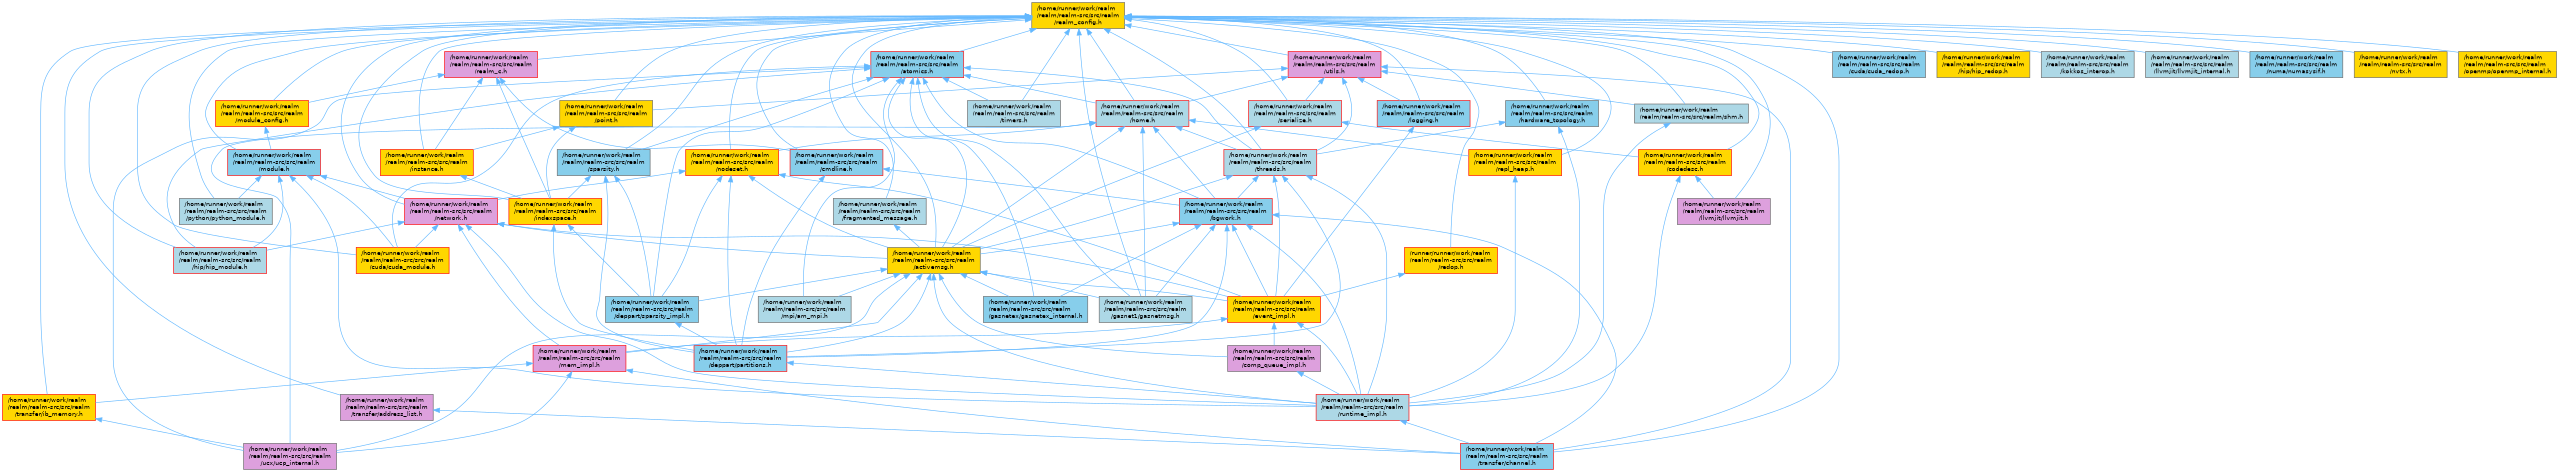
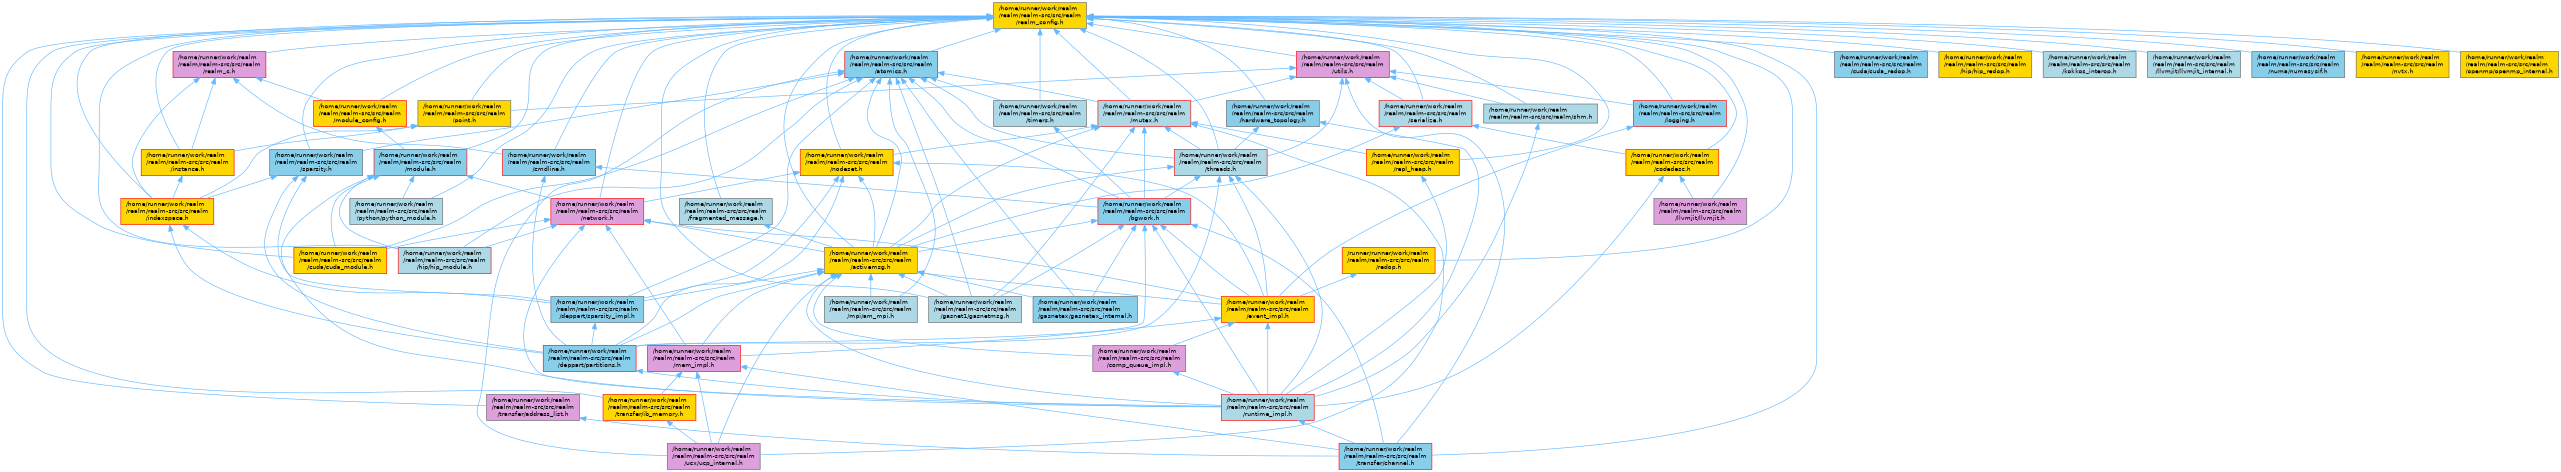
  digraph {
    node [color=red fillcolor=gold fontname=Helvetica fontsize=10 shape=box style=filled]
    edge [color=steelblue1 dir=back fontname=Helvetica fontsize=10 labelfontname=Helvetica labelfontsize=10 style=solid]
    n1 [color=gray40 fontcolor=black height=0.2 label="/home/runner/work/realm\l/realm/realm-src/src/realm\l/realm_config.h" width=0.4]
    n2 [color=grey40 height=0.2 label="/home/runner/work/realm\l/realm/realm-src/src/realm\l/activemsg.h" width=0.4]
    n3 [fillcolor=skyblue height=0.2 label="/home/runner/work/realm\l/realm/realm-src/src/realm\l/transfer/channel.h" width=0.4]
    n4 [height=0.2 label="/home/runner/work/realm\l/realm/realm-src/src/realm\l/transfer/ib_memory.h" width=0.4]
    n5 [color=grey40 fillcolor=lightblue height=0.2 label="/home/runner/work/realm\l/realm/realm-src/src/realm\l/gasnet1/gasnetmsg.h" width=0.4]
    n6 [fillcolor=skyblue height=0.2 label="/home/runner/work/realm\l/realm/realm-src/src/realm\l/atomics.h" width=0.4]
    n7 [height=0.2 label="/home/runner/work/realm\l/realm/realm-src/src/realm\l/cuda/cuda_module.h" width=0.4]
    n8 [fillcolor=lightblue height=0.2 label="/home/runner/work/realm\l/realm/realm-src/src/realm\l/hip/hip_module.h" width=0.4]
-   n9 [fillcolor=lightblue height=0.2 label="/home/runner/work/realm\l/realm/realm-src/src/realm\l/home.h" width=0.4]
+   n9 [fillcolor=lightblue height=0.2 label="/home/runner/work/realm\l/realm/realm-src/src/realm\l/mutex.h" width=0.4]
    n10 [height=0.2 label="/home/runner/work/realm\l/realm/realm-src/src/realm\l/nodeset.h" width=0.4]
    n11 [fillcolor=plum height=0.2 label="/home/runner/work/realm\l/realm/realm-src/src/realm\l/network.h" width=0.4]
    n12 [height=0.2 label="/home/runner/work/realm\l/realm/realm-src/src/realm\l/repl_heap.h" width=0.4]
    n13 [fillcolor=lightblue height=0.2 label="/home/runner/work/realm\l/realm/realm-src/src/realm\l/threads.h" width=0.4]
    n14 [color=grey40 fillcolor=skyblue height=0.2 label="/home/runner/work/realm\l/realm/realm-src/src/realm\l/sparsity.h" width=0.4]
    n15 [height=0.2 label="/home/runner/work/realm\l/realm/realm-src/src/realm\l/indexspace.h" width=0.4]
    n16 [color=grey40 fillcolor=lightblue height=0.2 label="/home/runner/work/realm\l/realm/realm-src/src/realm\l/timers.h" width=0.4]
    n17 [fillcolor=skyblue height=0.2 label="/home/runner/work/realm\l/realm/realm-src/src/realm\l/cmdline.h" width=0.4]
    n18 [height=0.2 label="/home/runner/work/realm\l/realm/realm-src/src/realm\l/codedesc.h" width=0.4]
    n19 [color=grey40 fillcolor=plum height=0.2 label="/home/runner/work/realm\l/realm/realm-src/src/realm\l/llvmjit/llvmjit.h" width=0.4]
    n20 [color=grey40 fillcolor=skyblue height=0.2 label="/home/runner/work/realm\l/realm/realm-src/src/realm\l/cuda/cuda_redop.h" width=0.4]
    n21 [color=grey40 fillcolor=lightblue height=0.2 label="/home/runner/work/realm\l/realm/realm-src/src/realm\l/fragmented_message.h" width=0.4]
    n22 [color=grey40 fillcolor=skyblue height=0.2 label="/home/runner/work/realm\l/realm/realm-src/src/realm\l/hardware_topology.h" width=0.4]
    n23 [color=grey40 height=0.2 label="/home/runner/work/realm\l/realm/realm-src/src/realm\l/hip/hip_redop.h" width=0.4]
    n24 [height=0.2 label="/home/runner/work/realm\l/realm/realm-src/src/realm\l/instance.h" width=0.4]
    n25 [color=grey40 fillcolor=lightblue height=0.2 label="/home/runner/work/realm\l/realm/realm-src/src/realm\l/kokkos_interop.h" width=0.4]
    n26 [color=grey40 fillcolor=lightblue height=0.2 label="/home/runner/work/realm\l/realm/realm-src/src/realm\l/llvmjit/llvmjit_internal.h" width=0.4]
    n27 [fillcolor=skyblue height=0.2 label="/home/runner/work/realm\l/realm/realm-src/src/realm\l/logging.h" width=0.4]
    n28 [fillcolor=skyblue height=0.2 label="/home/runner/work/realm\l/realm/realm-src/src/realm\l/module.h" width=0.4]
    n29 [color=grey40 fillcolor=lightblue height=0.2 label="/home/runner/work/realm\l/realm/realm-src/src/realm\l/python/python_module.h" width=0.4]
    n30 [height=0.2 label="/home/runner/work/realm\l/realm/realm-src/src/realm\l/module_config.h" width=0.4]
    n31 [color=grey40 fillcolor=skyblue height=0.2 label="/home/runner/work/realm\l/realm/realm-src/src/realm\l/numa/numasysif.h" width=0.4]
    n32 [color=grey40 height=0.2 label="/home/runner/work/realm\l/realm/realm-src/src/realm\l/nvtx.h" width=0.4]
    n33 [color=grey40 height=0.2 label="/home/runner/work/realm\l/realm/realm-src/src/realm\l/openmp/openmp_internal.h" width=0.4]
    n34 [color=grey40 height=0.2 label="/home/runner/work/realm\l/realm/realm-src/src/realm\l/point.h" width=0.4]
    n35 [fillcolor=plum height=0.2 label="/home/runner/work/realm\l/realm/realm-src/src/realm\l/realm_c.h" width=0.4]
    n36 [height=0.2 label="/runner/runner/work/realm\l/realm/realm-src/src/realm\l/redop.h" width=0.4]
    n37 [fillcolor=lightblue height=0.2 label="/home/runner/work/realm\l/realm/realm-src/src/realm\l/serialize.h" width=0.4]
    n38 [color=grey40 fillcolor=lightblue height=0.2 label="/home/runner/work/realm\l/realm/realm-src/src/realm/shm.h" width=0.4]
    n39 [color=grey40 fillcolor=plum height=0.2 label="/home/runner/work/realm\l/realm/realm-src/src/realm\l/transfer/address_list.h" width=0.4]
    n40 [fillcolor=plum height=0.2 label="/home/runner/work/realm\l/realm/realm-src/src/realm\l/utils.h" width=0.4]
    n41 [color=grey40 fillcolor=plum height=0.2 label="/home/runner/work/realm\l/realm/realm-src/src/realm\l/comp_queue_impl.h" width=0.4]
    n42 [fillcolor=lightblue height=0.2 label="/home/runner/work/realm\l/realm/realm-src/src/realm\l/runtime_impl.h" width=0.4]
    n43 [fillcolor=skyblue height=0.2 label="/home/runner/work/realm\l/realm/realm-src/src/realm\l/deppart/partitions.h" width=0.4]
    n44 [color=grey40 fillcolor=skyblue height=0.2 label="/home/runner/work/realm\l/realm/realm-src/src/realm\l/deppart/sparsity_impl.h" width=0.4]
    n45 [height=0.2 label="/home/runner/work/realm\l/realm/realm-src/src/realm\l/event_impl.h" width=0.4]
    n46 [fillcolor=plum height=0.2 label="/home/runner/work/realm\l/realm/realm-src/src/realm\l/mem_impl.h" width=0.4]
    n47 [color=grey40 fillcolor=plum height=0.2 label="/home/runner/work/realm\l/realm/realm-src/src/realm\l/ucx/ucp_internal.h" width=0.4]
    n48 [color=grey40 fillcolor=skyblue height=0.2 label="/home/runner/work/realm\l/realm/realm-src/src/realm\l/gasnetex/gasnetex_internal.h" width=0.4]
    n49 [color=grey40 fillcolor=lightblue height=0.2 label="/home/runner/work/realm\l/realm/realm-src/src/realm\l/mpi/am_mpi.h" width=0.4]
    n50 [fillcolor=skyblue height=0.2 label="/home/runner/work/realm\l/realm/realm-src/src/realm\l/bgwork.h" width=0.4]
    n1 -> n2
    n1 -> n3
    n1 -> n4
    n1 -> n5
    n1 -> n6
    n1 -> n7
    n1 -> n8
    n1 -> n9
    n1 -> n10
    n1 -> n11
    n1 -> n12
    n1 -> n13
    n1 -> n14
    n1 -> n15
    n1 -> n16
    n1 -> n17
    n1 -> n18
    n1 -> n19
    n1 -> n20
    n1 -> n21
    n1 -> n22
    n1 -> n23
    n1 -> n24
    n1 -> n25
    n1 -> n26
    n1 -> n27
    n1 -> n28
    n1 -> n29
    n1 -> n30
    n1 -> n31
    n1 -> n32
    n1 -> n33
    n1 -> n34
    n1 -> n35
    n1 -> n36
    n1 -> n37
    n1 -> n38
    n1 -> n39
    n1 -> n40
    n2 -> n5
    n2 -> n41
    n2 -> n42
    n2 -> n43
    n2 -> n44
    n2 -> n45
    n2 -> n46
    n2 -> n47
    n2 -> n48
    n2 -> n49
    n4 -> n47
    n6 -> n2
    n6 -> n5
    n6 -> n7
    n6 -> n8
    n6 -> n9
    n6 -> n13
    n6 -> n14
    n6 -> n16
    n6 -> n44
    n6 -> n47
    n6 -> n48
    n6 -> n49
    n6 -> n50
    n9 -> n2
    n9 -> n5
    n9 -> n10
    n9 -> n12
    n9 -> n13
    n9 -> n47
    n9 -> n50
    n10 -> n2
    n10 -> n11
    n10 -> n43
    n10 -> n44
    n10 -> n45
    n11 -> n2
    n11 -> n7
    n11 -> n8
    n11 -> n42
    n11 -> n45
    n11 -> n46
    n12 -> n42
    n13 -> n2
    n13 -> n42
    n13 -> n43
    n13 -> n45
    n13 -> n50
    n14 -> n15
    n14 -> n43
    n14 -> n44
    n15 -> n43
    n15 -> n44
+   n16 -> n50
    n17 -> n43
    n17 -> n50
    n18 -> n19
    n18 -> n42
    n21 -> n2
    n22 -> n13
    n22 -> n42
    n24 -> n15
    n27 -> n45
    n28 -> n7
    n28 -> n8
    n28 -> n11
    n28 -> n29
    n28 -> n42
    n30 -> n28
    n34 -> n15
    n34 -> n24
    n35 -> n15
    n35 -> n17
    n35 -> n24
    n35 -> n30
    n36 -> n45
    n37 -> n2
    n37 -> n18
    n38 -> n42
    n39 -> n3
    n40 -> n3
    n40 -> n9
    n40 -> n13
    n40 -> n27
    n40 -> n34
    n40 -> n37
    n40 -> n38
    n41 -> n42
    n42 -> n3
    n43 -> n42
    n44 -> n43
    n45 -> n41
    n45 -> n42
    n45 -> n46
    n46 -> n3
    n46 -> n4
    n46 -> n47
    n50 -> n2
    n50 -> n3
    n50 -> n5
    n50 -> n42
    n50 -> n43
    n50 -> n45
    n50 -> n48
  }
